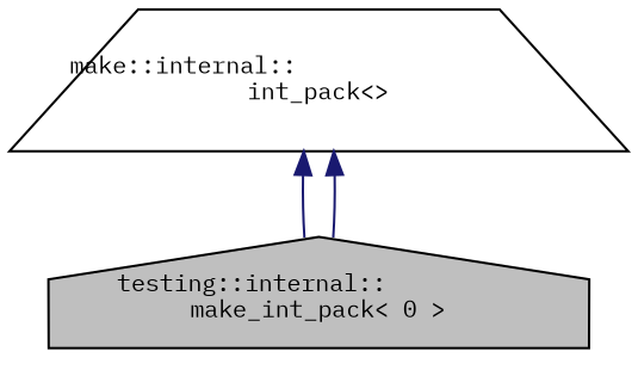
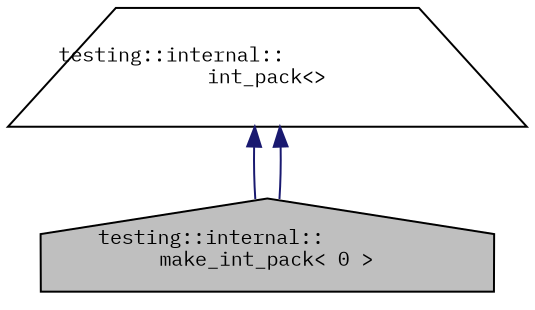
  digraph {
    fontname="IBM Plex Mono"
    node [color=black fontname="IBM Plex Mono" fontsize=10 style=filled]
    edge [color=midnightblue dir=back fontname="IBM Plex Mono" fontsize=10 labelfontname=Helvetica labelfontsize=10 style=solid]
    n1 [fillcolor=grey75 fontcolor=black height=0.2 label="testing::internal::\lmake_int_pack\< 0 \>" shape=house width=0.4]
-   n2 [fillcolor=white height=0.2 label="make::internal::\lint_pack\<\>" shape=trapezium width=0.4]
+   n2 [fillcolor=white height=0.2 label="testing::internal::\lint_pack\<\>" shape=trapezium width=0.4]
    n2 -> n1
    n2 -> n1
  }
